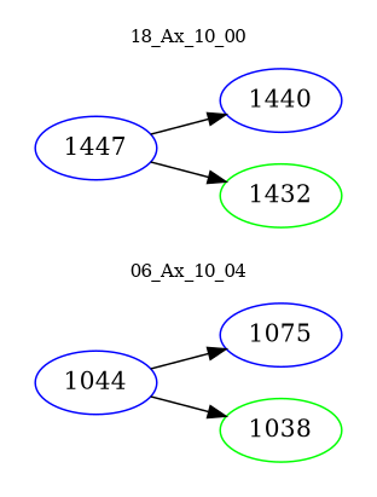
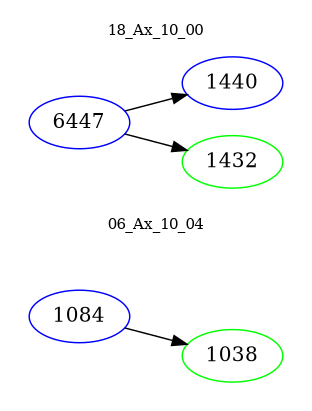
  digraph {
    rankdir=LR
    node [color=blue]
    edge [color=black]
-   n1 [label=1044]
+   n1 [label=1084]
    n2 [color=green label=1038]
-   n3 [label=1075]
-   n4 [label=1447]
+   n4 [label=6447]
    n5 [color=green label=1432]
    n6 [label=1440]
    subgraph cluster_1 {
      color=white
      fontsize=10
      label="06_Ax_10_04"
      n1
      n2
-     n3
    }
    subgraph cluster_2 {
      color=white
      fontsize=10
      label="18_Ax_10_00"
      n4
      n5
      n6
    }
    n1 -> n2
-   n1 -> n3
    n4 -> n5
    n4 -> n6
  }
